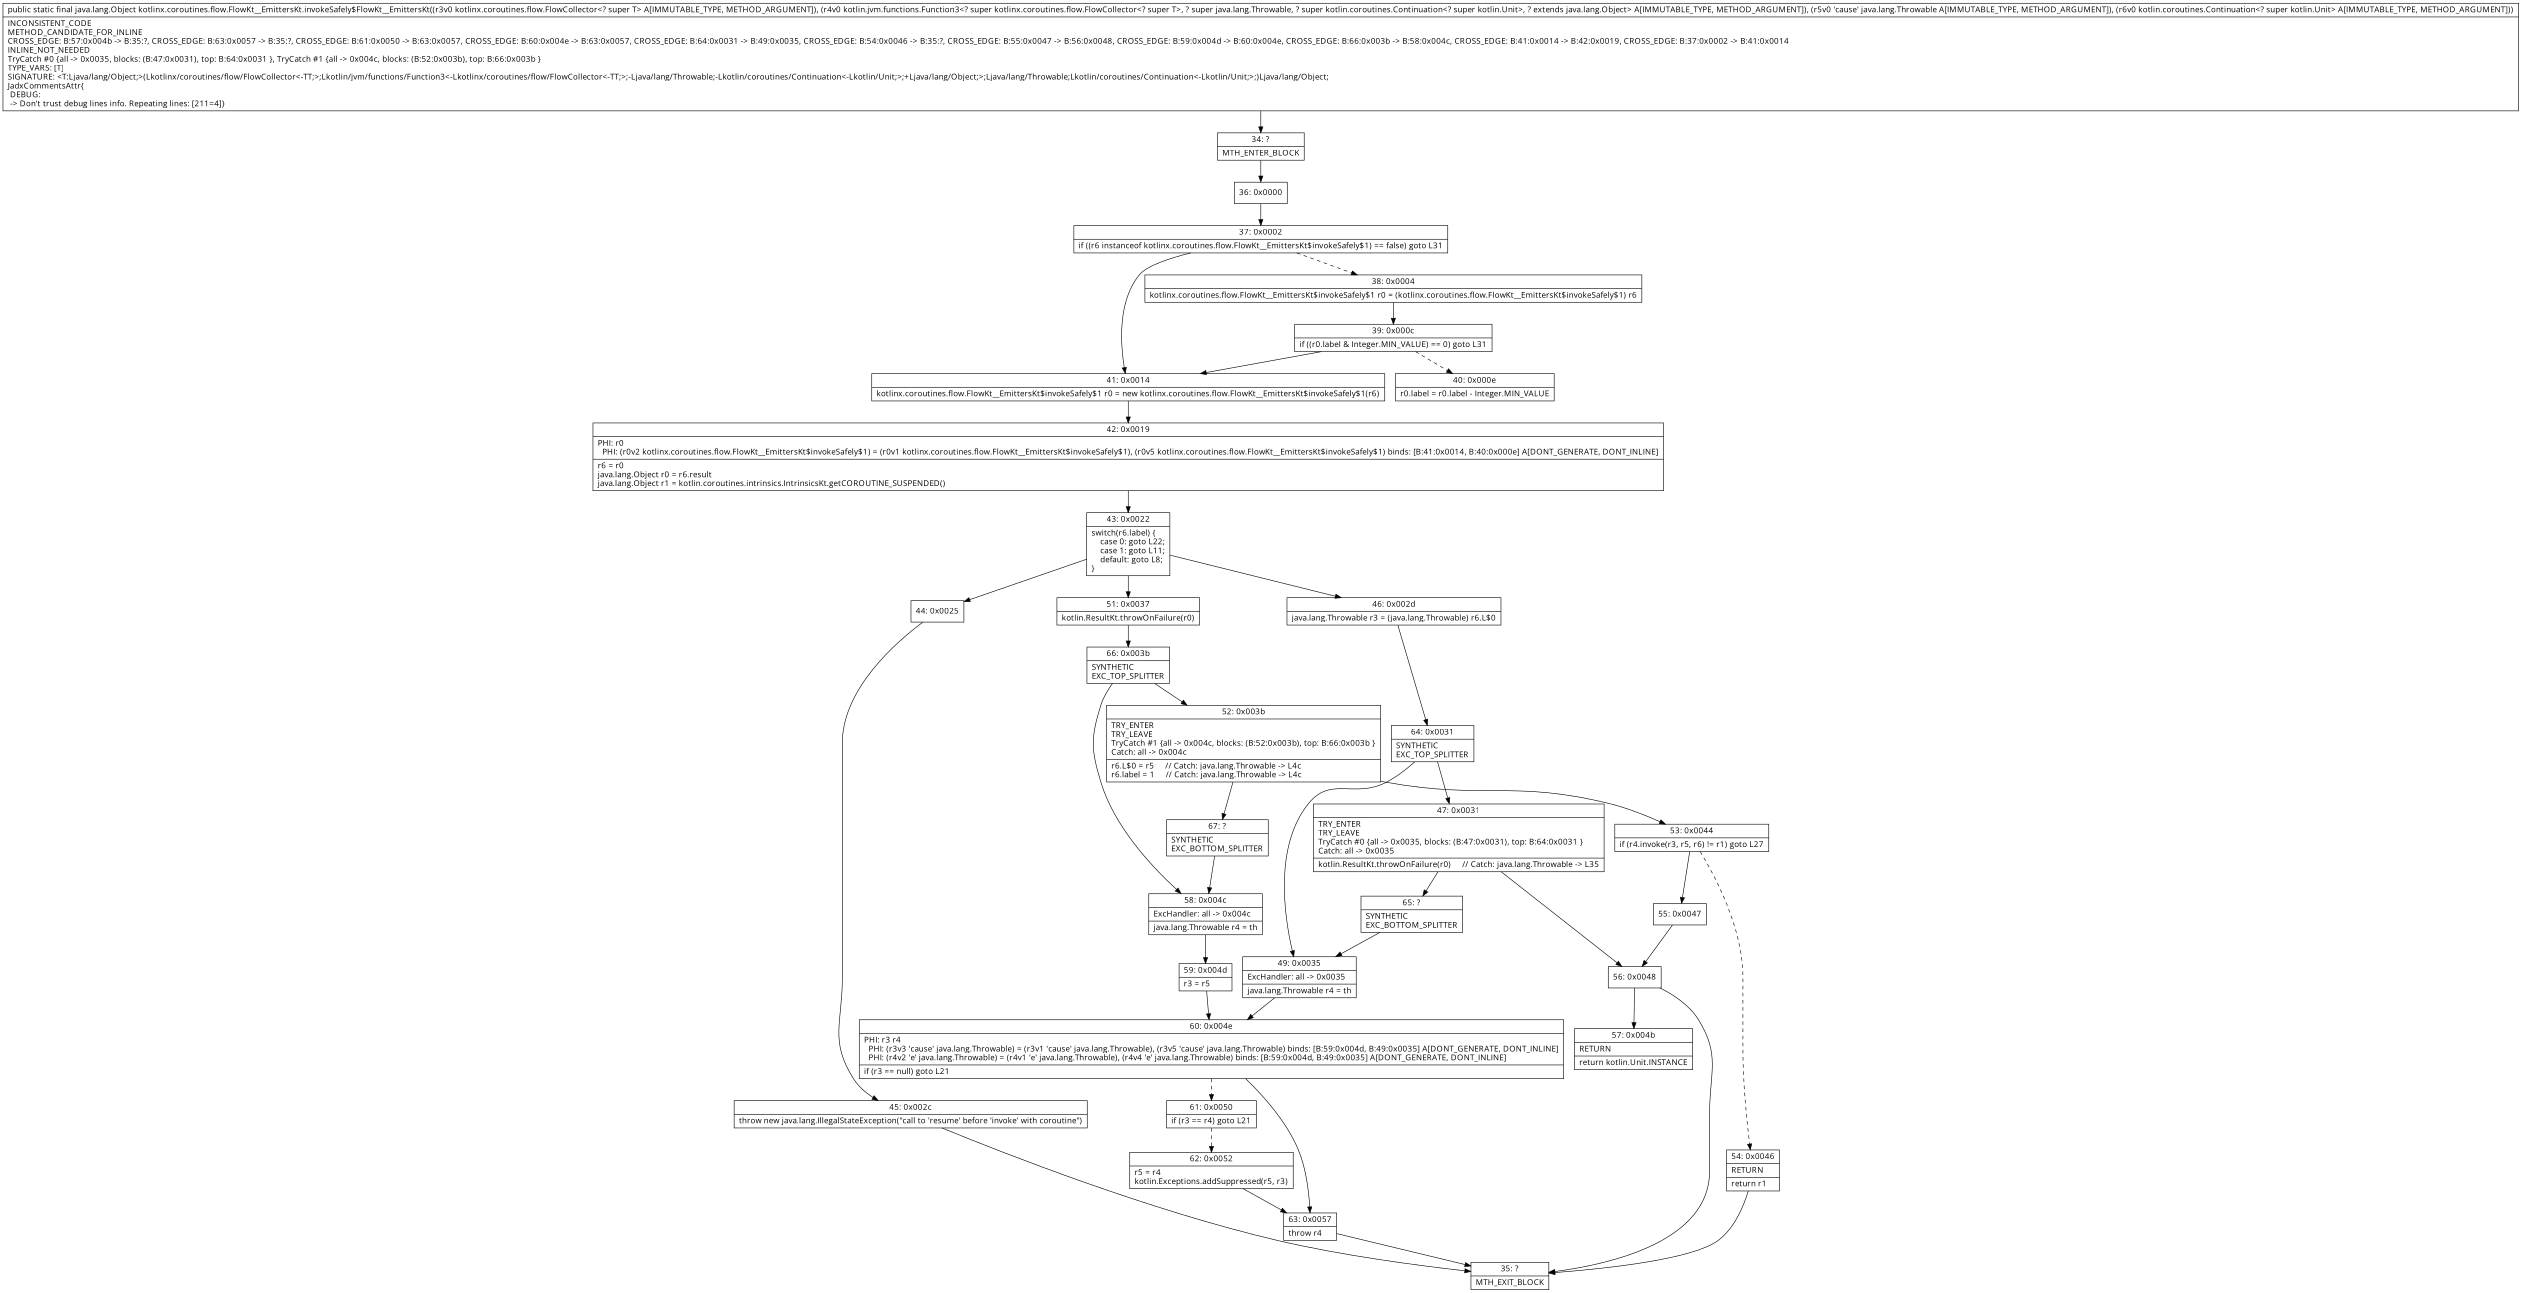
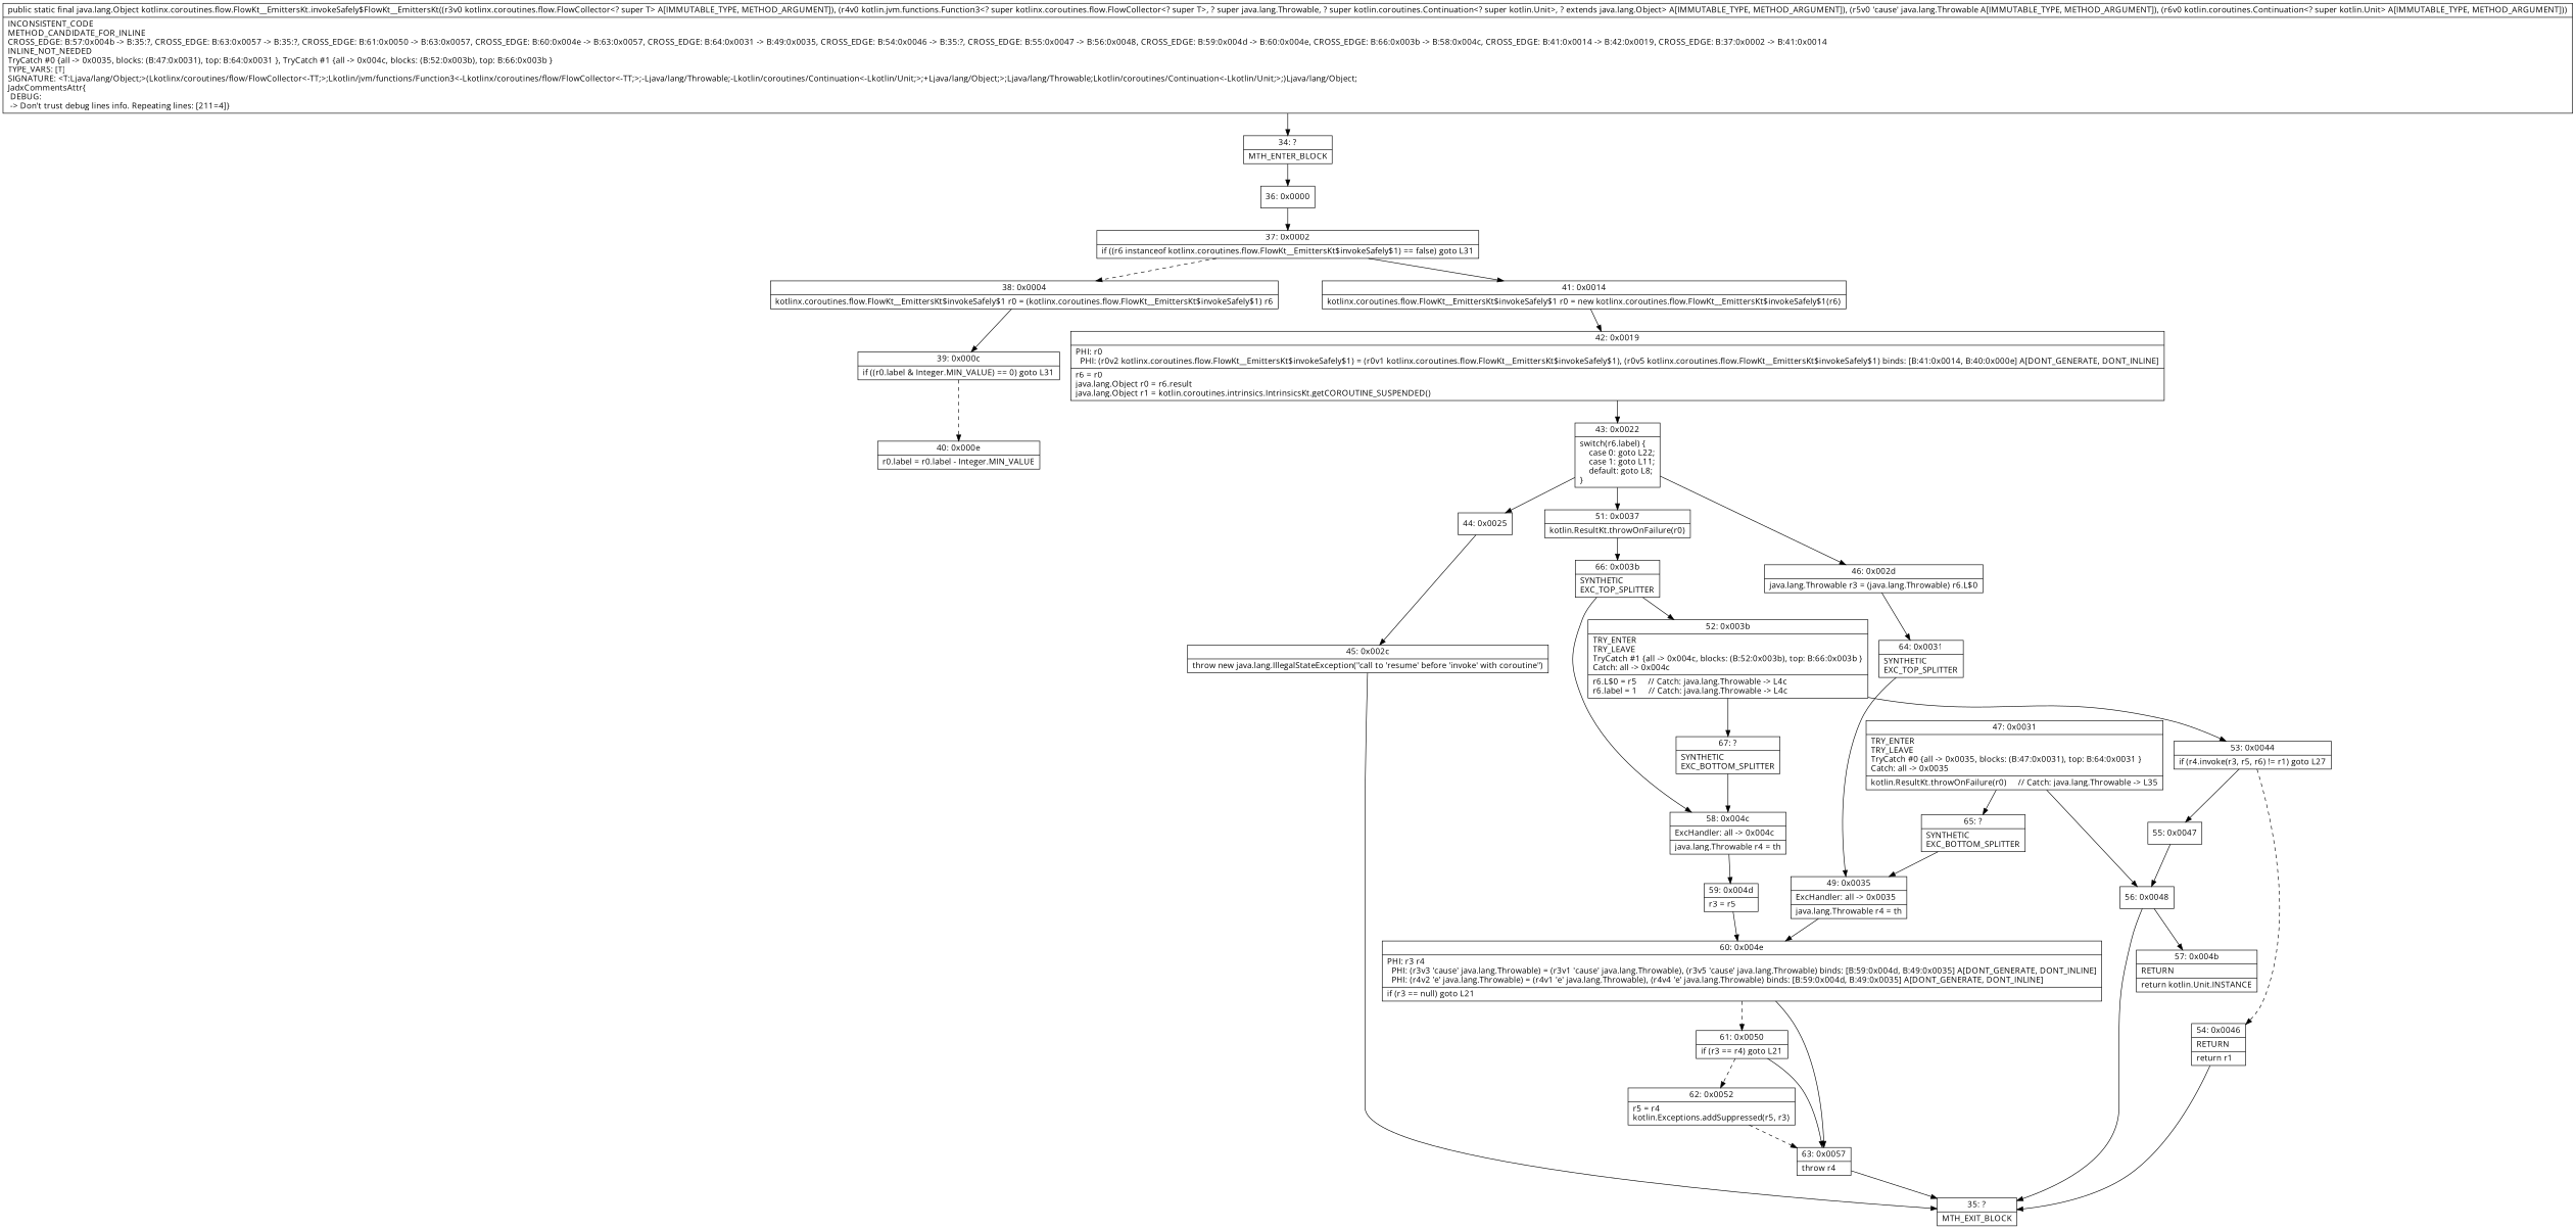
  digraph {
    fontname="Open Sans"
    node [fontname="Open Sans" shape=record]
    edge [fontname="Open Sans"]
    n1 [label="{34\:\ ?|MTH_ENTER_BLOCK\l}"]
    n2 [label="{36\:\ 0x0000}"]
    n3 [label="{37\:\ 0x0002|if ((r6 instanceof kotlinx.coroutines.flow.FlowKt__EmittersKt$invokeSafely$1) == false) goto L31\l}"]
    n4 [label="{38\:\ 0x0004|kotlinx.coroutines.flow.FlowKt__EmittersKt$invokeSafely$1 r0 = (kotlinx.coroutines.flow.FlowKt__EmittersKt$invokeSafely$1) r6\l}"]
    n5 [label="{41\:\ 0x0014|kotlinx.coroutines.flow.FlowKt__EmittersKt$invokeSafely$1 r0 = new kotlinx.coroutines.flow.FlowKt__EmittersKt$invokeSafely$1(r6)\l}"]
    n6 [label="{39\:\ 0x000c|if ((r0.label & Integer.MIN_VALUE) == 0) goto L31\l}"]
    n7 [label="{42\:\ 0x0019|PHI: r0 \l  PHI: (r0v2 kotlinx.coroutines.flow.FlowKt__EmittersKt$invokeSafely$1) = (r0v1 kotlinx.coroutines.flow.FlowKt__EmittersKt$invokeSafely$1), (r0v5 kotlinx.coroutines.flow.FlowKt__EmittersKt$invokeSafely$1) binds: [B:41:0x0014, B:40:0x000e] A[DONT_GENERATE, DONT_INLINE]\l|r6 = r0\ljava.lang.Object r0 = r6.result\ljava.lang.Object r1 = kotlin.coroutines.intrinsics.IntrinsicsKt.getCOROUTINE_SUSPENDED()\l}"]
    n8 [label="{40\:\ 0x000e|r0.label = r0.label \- Integer.MIN_VALUE\l}"]
    n9 [label="{43\:\ 0x0022|switch(r6.label) \{\l    case 0: goto L22;\l    case 1: goto L11;\l    default: goto L8;\l\}\l}"]
    n10 [label="{44\:\ 0x0025}"]
    n11 [label="{46\:\ 0x002d|java.lang.Throwable r3 = (java.lang.Throwable) r6.L$0\l}"]
    n12 [label="{51\:\ 0x0037|kotlin.ResultKt.throwOnFailure(r0)\l}"]
    n13 [label="{45\:\ 0x002c|throw new java.lang.IllegalStateException(\"call to 'resume' before 'invoke' with coroutine\")\l}"]
    n14 [label="{64\:\ 0x0031|SYNTHETIC\lEXC_TOP_SPLITTER\l}"]
    n15 [label="{66\:\ 0x003b|SYNTHETIC\lEXC_TOP_SPLITTER\l}"]
    n16 [label="{35\:\ ?|MTH_EXIT_BLOCK\l}"]
    n17 [label="{47\:\ 0x0031|TRY_ENTER\lTRY_LEAVE\lTryCatch #0 \{all \-\> 0x0035, blocks: (B:47:0x0031), top: B:64:0x0031 \}\lCatch: all \-\> 0x0035\l|kotlin.ResultKt.throwOnFailure(r0)     \/\/ Catch: java.lang.Throwable \-\> L35\l}"]
    n18 [label="{49\:\ 0x0035|ExcHandler: all \-\> 0x0035\l|java.lang.Throwable r4 = th\l}"]
    n19 [label="{56\:\ 0x0048}"]
    n20 [label="{65\:\ ?|SYNTHETIC\lEXC_BOTTOM_SPLITTER\l}"]
    n21 [label="{60\:\ 0x004e|PHI: r3 r4 \l  PHI: (r3v3 'cause' java.lang.Throwable) = (r3v1 'cause' java.lang.Throwable), (r3v5 'cause' java.lang.Throwable) binds: [B:59:0x004d, B:49:0x0035] A[DONT_GENERATE, DONT_INLINE]\l  PHI: (r4v2 'e' java.lang.Throwable) = (r4v1 'e' java.lang.Throwable), (r4v4 'e' java.lang.Throwable) binds: [B:59:0x004d, B:49:0x0035] A[DONT_GENERATE, DONT_INLINE]\l|if (r3 == null) goto L21\l}"]
    n22 [label="{57\:\ 0x004b|RETURN\l|return kotlin.Unit.INSTANCE\l}"]
    n23 [label="{61\:\ 0x0050|if (r3 == r4) goto L21\l}"]
    n24 [label="{63\:\ 0x0057|throw r4\l}"]
    n25 [label="{62\:\ 0x0052|r5 = r4\lkotlin.Exceptions.addSuppressed(r5, r3)\l}"]
    n26 [label="{52\:\ 0x003b|TRY_ENTER\lTRY_LEAVE\lTryCatch #1 \{all \-\> 0x004c, blocks: (B:52:0x003b), top: B:66:0x003b \}\lCatch: all \-\> 0x004c\l|r6.L$0 = r5     \/\/ Catch: java.lang.Throwable \-\> L4c\lr6.label = 1     \/\/ Catch: java.lang.Throwable \-\> L4c\l}"]
    n27 [label="{58\:\ 0x004c|ExcHandler: all \-\> 0x004c\l|java.lang.Throwable r4 = th\l}"]
    n28 [label="{53\:\ 0x0044|if (r4.invoke(r3, r5, r6) != r1) goto L27\l}"]
    n29 [label="{67\:\ ?|SYNTHETIC\lEXC_BOTTOM_SPLITTER\l}"]
    n30 [label="{59\:\ 0x004d|r3 = r5\l}"]
    n31 [label="{54\:\ 0x0046|RETURN\l|return r1\l}"]
    n32 [label="{55\:\ 0x0047}"]
    n33 [label="{public static final java.lang.Object kotlinx.coroutines.flow.FlowKt__EmittersKt.invokeSafely$FlowKt__EmittersKt((r3v0 kotlinx.coroutines.flow.FlowCollector\<? super T\> A[IMMUTABLE_TYPE, METHOD_ARGUMENT]), (r4v0 kotlin.jvm.functions.Function3\<? super kotlinx.coroutines.flow.FlowCollector\<? super T\>, ? super java.lang.Throwable, ? super kotlin.coroutines.Continuation\<? super kotlin.Unit\>, ? extends java.lang.Object\> A[IMMUTABLE_TYPE, METHOD_ARGUMENT]), (r5v0 'cause' java.lang.Throwable A[IMMUTABLE_TYPE, METHOD_ARGUMENT]), (r6v0 kotlin.coroutines.Continuation\<? super kotlin.Unit\> A[IMMUTABLE_TYPE, METHOD_ARGUMENT]))  | INCONSISTENT_CODE\lMETHOD_CANDIDATE_FOR_INLINE\lCROSS_EDGE: B:57:0x004b \-\> B:35:?, CROSS_EDGE: B:63:0x0057 \-\> B:35:?, CROSS_EDGE: B:61:0x0050 \-\> B:63:0x0057, CROSS_EDGE: B:60:0x004e \-\> B:63:0x0057, CROSS_EDGE: B:64:0x0031 \-\> B:49:0x0035, CROSS_EDGE: B:54:0x0046 \-\> B:35:?, CROSS_EDGE: B:55:0x0047 \-\> B:56:0x0048, CROSS_EDGE: B:59:0x004d \-\> B:60:0x004e, CROSS_EDGE: B:66:0x003b \-\> B:58:0x004c, CROSS_EDGE: B:41:0x0014 \-\> B:42:0x0019, CROSS_EDGE: B:37:0x0002 \-\> B:41:0x0014\lINLINE_NOT_NEEDED\lTryCatch #0 \{all \-\> 0x0035, blocks: (B:47:0x0031), top: B:64:0x0031 \}, TryCatch #1 \{all \-\> 0x004c, blocks: (B:52:0x003b), top: B:66:0x003b \}\lTYPE_VARS: [T]\lSIGNATURE: \<T:Ljava\/lang\/Object;\>(Lkotlinx\/coroutines\/flow\/FlowCollector\<\-TT;\>;Lkotlin\/jvm\/functions\/Function3\<\-Lkotlinx\/coroutines\/flow\/FlowCollector\<\-TT;\>;\-Ljava\/lang\/Throwable;\-Lkotlin\/coroutines\/Continuation\<\-Lkotlin\/Unit;\>;+Ljava\/lang\/Object;\>;Ljava\/lang\/Throwable;Lkotlin\/coroutines\/Continuation\<\-Lkotlin\/Unit;\>;)Ljava\/lang\/Object;\lJadxCommentsAttr\{\l DEBUG: \l \-\> Don't trust debug lines info. Repeating lines: [211=4]\}\l}"]
    n1 -> n2
    n2 -> n3
    n3 -> n4 [style=dashed]
    n3 -> n5
    n4 -> n6
    n5 -> n7
-   n6 -> n5
    n6 -> n8 [style=dashed]
    n7 -> n9
    n9 -> n10
    n9 -> n11
    n9 -> n12
    n10 -> n13
    n11 -> n14
    n12 -> n15
    n13 -> n16
-   n14 -> n17
    n14 -> n18
    n15 -> n26
    n15 -> n27
    n17 -> n19
    n17 -> n20
    n18 -> n21
    n19 -> n16
    n19 -> n22
    n20 -> n18
    n21 -> n23 [style=dashed]
    n21 -> n24
+   n23 -> n24
    n23 -> n25 [style=dashed]
    n24 -> n16
-   n25 -> n24
+   n25 -> n24 [style=dashed]
    n26 -> n28
    n26 -> n29
    n27 -> n30
    n28 -> n31 [style=dashed]
    n28 -> n32
    n29 -> n27
    n30 -> n21
    n31 -> n16
    n32 -> n19
    n33 -> n1
  }
